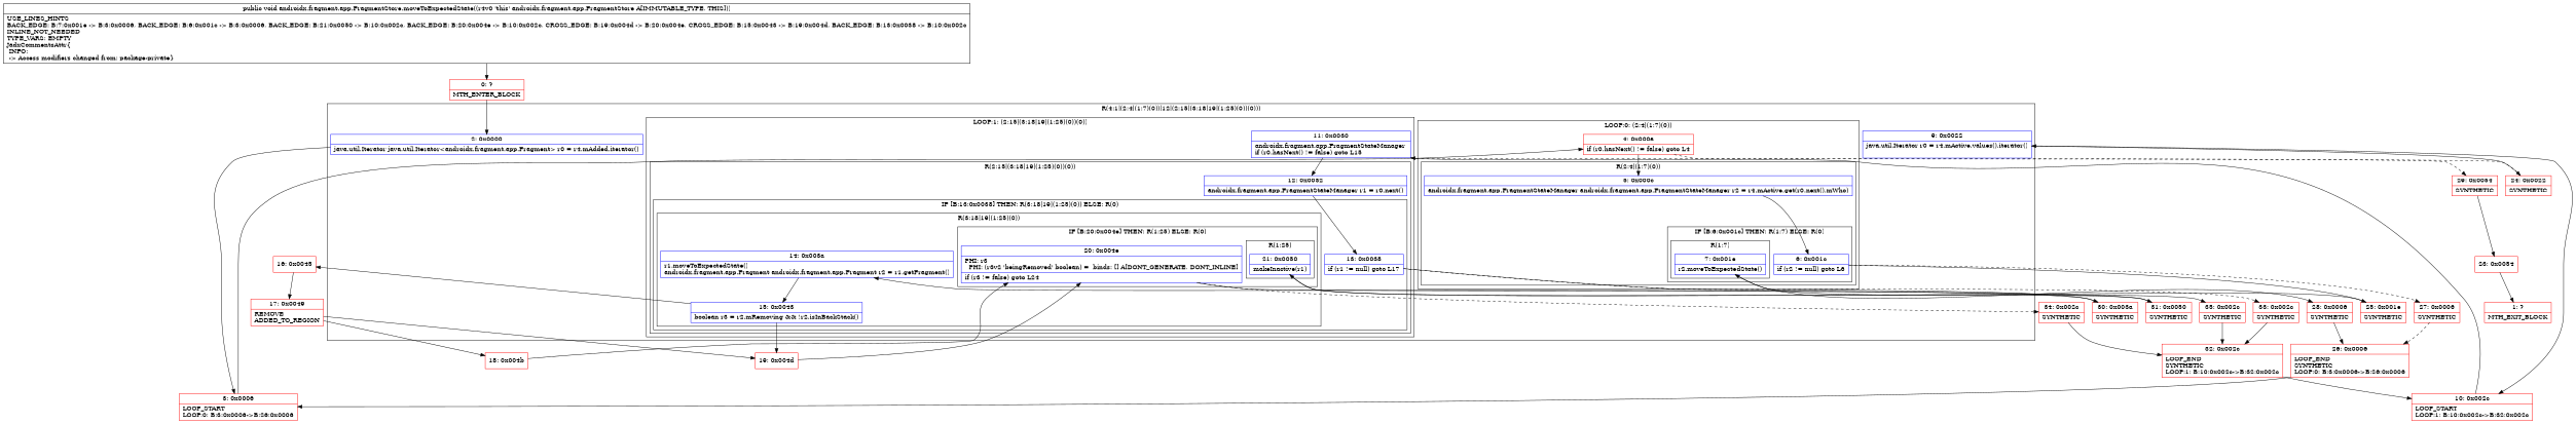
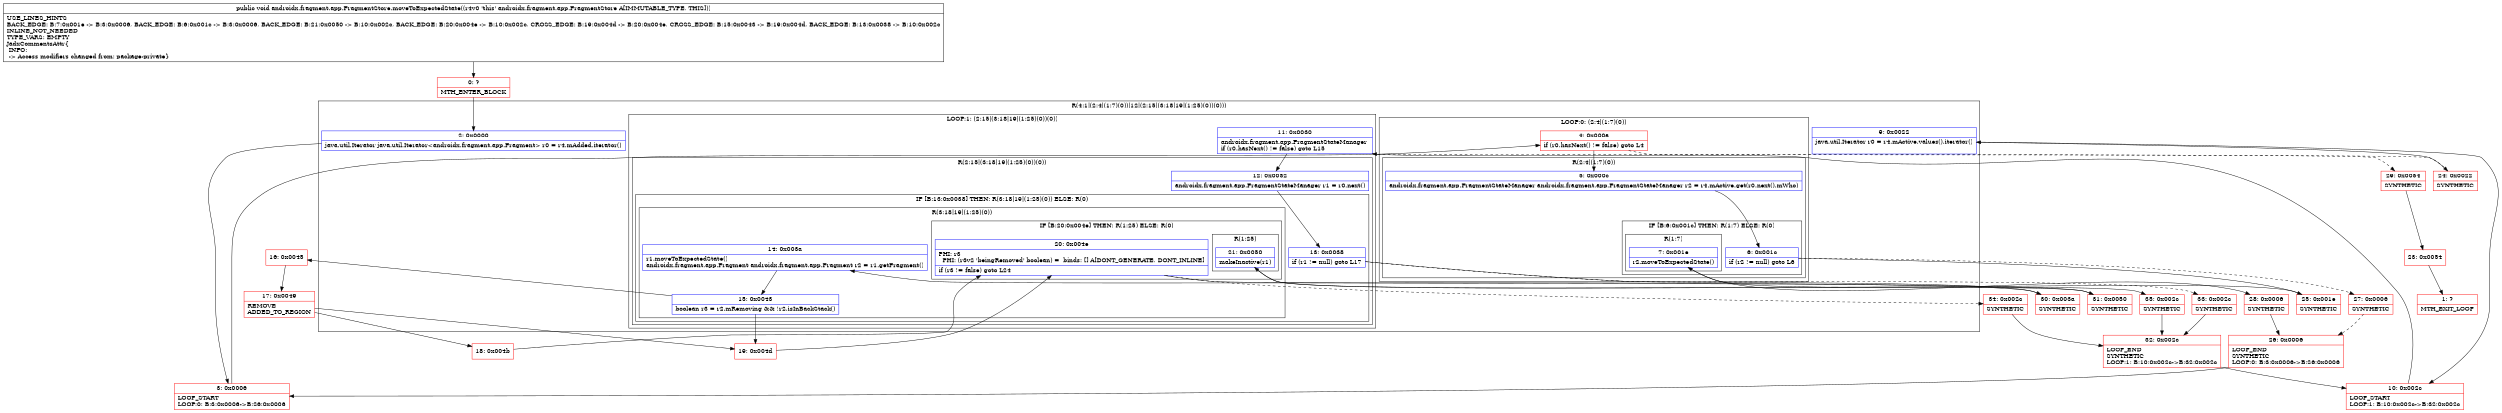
  digraph {
    node [color=red shape=record]
    n1 [color=blue label="{7\:\ 0x001e|r2.moveToExpectedState()\l}"]
    n2 [color=blue label="{6\:\ 0x001c|if (r2 != null) goto L6\l}"]
    n3 [color=blue label="{5\:\ 0x000c|androidx.fragment.app.FragmentStateManager androidx.fragment.app.FragmentStateManager r2 = r4.mActive.get(r0.next().mWho)\l}"]
    n4 [label="{4\:\ 0x000a|if (r0.hasNext() != false) goto L4\l}"]
    n5 [color=blue label="{21\:\ 0x0050|makeInactive(r1)\l}"]
    n6 [color=blue label="{20\:\ 0x004e|PHI: r3 \l  PHI: (r3v2 'beingRemoved' boolean) =  binds: [] A[DONT_GENERATE, DONT_INLINE]\l|if (r3 != false) goto L24\l}"]
    n7 [color=blue label="{14\:\ 0x003a|r1.moveToExpectedState()\landroidx.fragment.app.Fragment androidx.fragment.app.Fragment r2 = r1.getFragment()\l}"]
    n8 [color=blue label="{15\:\ 0x0043|boolean r3 = r2.mRemoving && !r2.isInBackStack()\l}"]
    n9 [color=blue label="{13\:\ 0x0038|if (r1 != null) goto L17\l}"]
    n10 [color=blue label="{12\:\ 0x0032|androidx.fragment.app.FragmentStateManager r1 = r0.next()\l}"]
    n11 [color=blue label="{11\:\ 0x0030|androidx.fragment.app.FragmentStateManager \lif (r0.hasNext() != false) goto L15\l}"]
    n12 [color=blue label="{2\:\ 0x0000|java.util.Iterator java.util.Iterator\<androidx.fragment.app.Fragment\> r0 = r4.mAdded.iterator()\l}"]
    n13 [color=blue label="{9\:\ 0x0022|java.util.Iterator r0 = r4.mActive.values().iterator()\l\l}"]
    n14 [label="{28\:\ 0x0006|SYNTHETIC\l}"]
    n15 [label="{25\:\ 0x001e|SYNTHETIC\l}"]
    n16 [label="{27\:\ 0x0006|SYNTHETIC\l}"]
    n17 [label="{24\:\ 0x0022|SYNTHETIC\l}"]
    n18 [label="{35\:\ 0x002c|SYNTHETIC\l}"]
    n19 [label="{31\:\ 0x0050|SYNTHETIC\l}"]
    n20 [label="{34\:\ 0x002c|SYNTHETIC\l}"]
    n21 [label="{16\:\ 0x0045}"]
    n22 [label="{19\:\ 0x004d}"]
    n23 [label="{30\:\ 0x003a|SYNTHETIC\l}"]
    n24 [label="{33\:\ 0x002c|SYNTHETIC\l}"]
    n25 [label="{29\:\ 0x0054|SYNTHETIC\l}"]
    n26 [label="{3\:\ 0x0006|LOOP_START\lLOOP:0: B:3:0x0006\-\>B:26:0x0006\l}"]
    n27 [label="{10\:\ 0x002c|LOOP_START\lLOOP:1: B:10:0x002c\-\>B:32:0x002c\l}"]
    n28 [label="{26\:\ 0x0006|LOOP_END\lSYNTHETIC\lLOOP:0: B:3:0x0006\-\>B:26:0x0006\l}"]
    n29 [label="{23\:\ 0x0054}"]
    n30 [label="{32\:\ 0x002c|LOOP_END\lSYNTHETIC\lLOOP:1: B:10:0x002c\-\>B:32:0x002c\l}"]
    n31 [label="{17\:\ 0x0049|REMOVE\lADDED_TO_REGION\l}"]
    n32 [label="{0\:\ ?|MTH_ENTER_BLOCK\l}"]
    n33 [label="{18\:\ 0x004b}"]
-   n34 [label="{1\:\ ?|MTH_EXIT_BLOCK\l}"]
+   n34 [label="{1\:\ ?|MTH_EXIT_LOOP\l}"]
    n35 [label="{public void androidx.fragment.app.FragmentStore.moveToExpectedState((r4v0 'this' androidx.fragment.app.FragmentStore A[IMMUTABLE_TYPE, THIS]))  | USE_LINES_HINTS\lBACK_EDGE: B:7:0x001e \-\> B:3:0x0006, BACK_EDGE: B:6:0x001c \-\> B:3:0x0006, BACK_EDGE: B:21:0x0050 \-\> B:10:0x002c, BACK_EDGE: B:20:0x004e \-\> B:10:0x002c, CROSS_EDGE: B:19:0x004d \-\> B:20:0x004e, CROSS_EDGE: B:15:0x0043 \-\> B:19:0x004d, BACK_EDGE: B:13:0x0038 \-\> B:10:0x002c\lINLINE_NOT_NEEDED\lTYPE_VARS: EMPTY\lJadxCommentsAttr\{\l INFO: \l \-\> Access modifiers changed from: package\-private\}\l}" color=""]
    subgraph cluster_1 {
      label="R(4:1|(2:4|(1:7)(0))|12|(2:15|(3:18|19|(1:25)(0))(0)))"
      n12
      n13
      subgraph cluster_2 {
        label="LOOP:0: (2:4|(1:7)(0))"
        n4
        subgraph cluster_3 {
          label="R(2:4|(1:7)(0))"
          n3
          subgraph cluster_4 {
            label="IF [B:6:0x001c] THEN: R(1:7) ELSE: R(0)"
            n2
            subgraph cluster_5 {
              label="R(1:7)"
              n1
            }
            subgraph cluster_6 {
              label="R(0)"
            }
          }
        }
      }
      subgraph cluster_7 {
        label="LOOP:1: (2:15|(3:18|19|(1:25)(0))(0))"
        n11
        subgraph cluster_8 {
          label="R(2:15|(3:18|19|(1:25)(0))(0))"
          n10
          subgraph cluster_9 {
            label="IF [B:13:0x0038] THEN: R(3:18|19|(1:25)(0)) ELSE: R(0)"
            n9
            subgraph cluster_10 {
              label="R(3:18|19|(1:25)(0))"
              n7
              n8
              subgraph cluster_11 {
                label="IF [B:20:0x004e] THEN: R(1:25) ELSE: R(0)"
                n6
                subgraph cluster_12 {
                  label="R(1:25)"
                  n5
                }
                subgraph cluster_13 {
                  label="R(0)"
                }
              }
            }
            subgraph cluster_14 {
              label="R(0)"
            }
          }
        }
      }
    }
    n1 -> n14
    n2 -> n15
    n2 -> n16 [style=dashed]
    n3 -> n2
    n4 -> n3
    n4 -> n17 [style=dashed]
    n5 -> n18
    n6 -> n19
    n6 -> n20 [style=dashed]
    n7 -> n8
    n8 -> n21
    n8 -> n22
    n9 -> n23
    n9 -> n24 [style=dashed]
    n10 -> n9
    n11 -> n10
    n11 -> n25 [style=dashed]
    n12 -> n26
    n13 -> n27
    n14 -> n28
    n15 -> n1
    n16 -> n28 [style=dashed]
    n17 -> n13
    n18 -> n30
    n19 -> n5
    n20 -> n30
    n21 -> n31
    n22 -> n6
    n23 -> n7
    n24 -> n30
    n25 -> n29
    n26 -> n4
    n27 -> n11
    n28 -> n26
    n29 -> n34
    n30 -> n27
    n31 -> n22
    n31 -> n33
    n32 -> n12
    n33 -> n6
    n35 -> n32
  }
